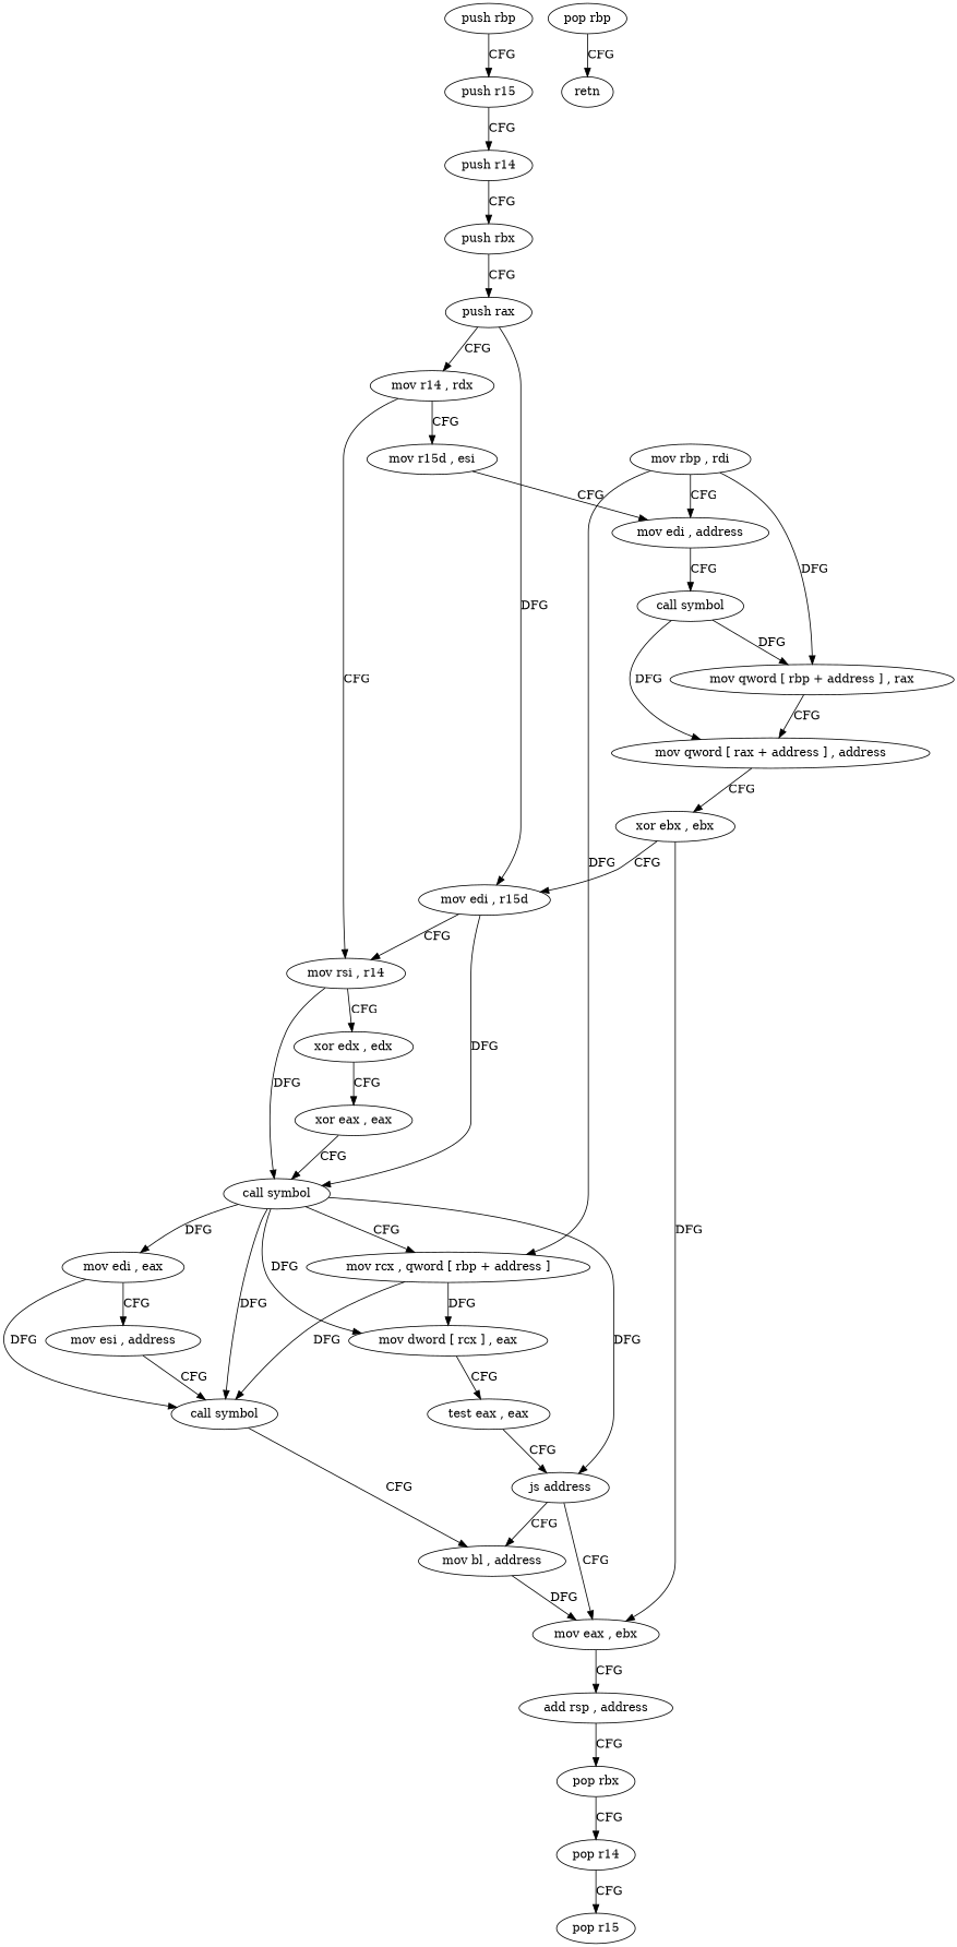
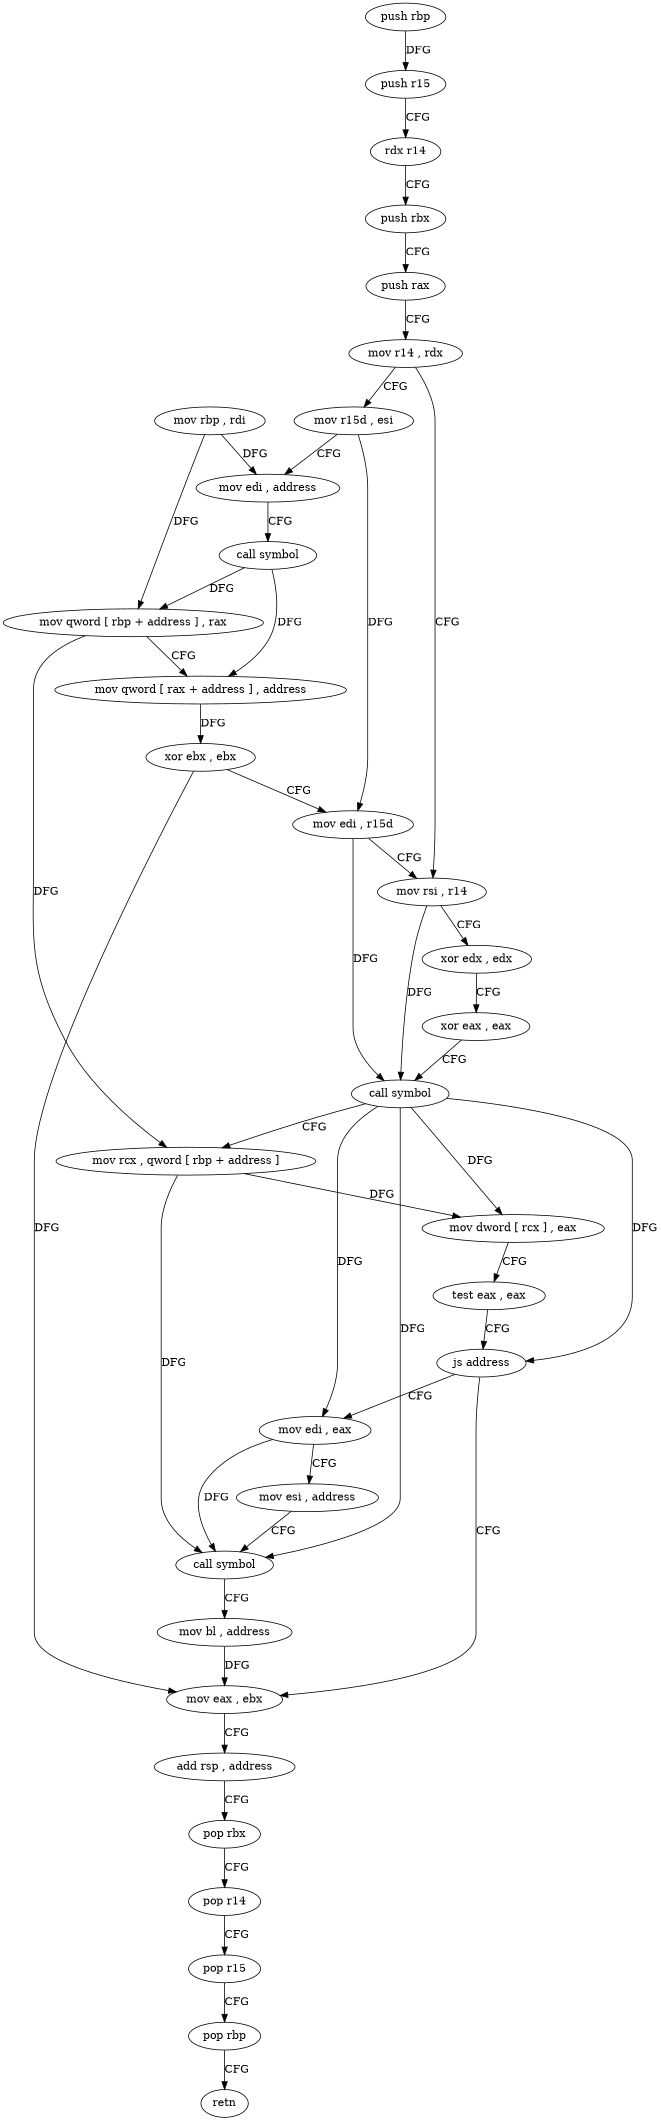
  digraph {
    n1 [label="push rbp"]
    n2 [label="push r15"]
-   n3 [label="push r14"]
+   n3 [label="rdx r14"]
    n4 [label="push rbx"]
    n5 [label="push rax"]
    n6 [label="mov r14 , rdx"]
    n7 [label="mov r15d , esi"]
    n8 [label="mov rsi , r14"]
    n9 [label="mov edi , r15d"]
    n10 [label="mov edi , address"]
    n11 [label="call symbol"]
    n12 [label="xor edx , edx"]
    n13 [label="mov rbp , rdi"]
    n14 [label="mov qword [ rbp + address ] , rax"]
    n15 [label="mov rcx , qword [ rbp + address ]"]
    n16 [label="call symbol"]
    n17 [label="mov qword [ rax + address ] , address"]
    n18 [label="mov dword [ rcx ] , eax"]
    n19 [label="call symbol"]
    n20 [label="xor ebx , ebx"]
    n21 [label="mov eax , ebx"]
    n22 [label="add rsp , address"]
    n23 [label="mov bl , address"]
    n24 [label="js address"]
    n25 [label="mov edi , eax"]
    n26 [label="xor eax , eax"]
    n27 [label="test eax , eax"]
    n28 [label="mov esi , address"]
    n29 [label="pop rbx"]
    n30 [label=retn]
    n31 [label="pop r14"]
    n32 [label="pop r15"]
    n33 [label="pop rbp"]
-   n1 -> n2 [label=CFG]
+   n1 -> n2 [label=DFG]
    n2 -> n3 [label=CFG]
    n3 -> n4 [label=CFG]
    n4 -> n5 [label=CFG]
    n5 -> n6 [label=CFG]
    n6 -> n7 [label=CFG]
    n6 -> n8 [label=CFG]
-   n5 -> n9 [label=DFG]
+   n7 -> n9 [label=DFG]
    n7 -> n10 [label=CFG]
    n8 -> n11 [label=DFG]
    n8 -> n12 [label=CFG]
    n9 -> n8 [label=CFG]
    n9 -> n11 [label=DFG]
    n10 -> n16 [label=CFG]
    n11 -> n15 [label=CFG]
    n11 -> n18 [label=DFG]
    n11 -> n19 [label=DFG]
    n11 -> n24 [label=DFG]
    n11 -> n25 [label=DFG]
    n12 -> n26 [label=CFG]
-   n13 -> n10 [label=CFG]
+   n13 -> n10 [label=DFG]
    n13 -> n14 [label=DFG]
-   n13 -> n15 [label=DFG]
+   n14 -> n15 [label=DFG]
    n14 -> n17 [label=CFG]
    n15 -> n18 [label=DFG]
    n15 -> n19 [label=DFG]
    n16 -> n14 [label=DFG]
    n16 -> n17 [label=DFG]
-   n17 -> n20 [label=CFG]
+   n17 -> n20 [label=DFG]
    n18 -> n27 [label=CFG]
    n19 -> n23 [label=CFG]
    n20 -> n9 [label=CFG]
    n20 -> n21 [label=DFG]
    n21 -> n22 [label=CFG]
    n22 -> n29 [label=CFG]
    n23 -> n21 [label=DFG]
    n24 -> n21 [label=CFG]
-   n24 -> n23 [label=CFG]
+   n24 -> n25 [label=CFG]
    n25 -> n19 [label=DFG]
    n25 -> n28 [label=CFG]
    n26 -> n11 [label=CFG]
    n27 -> n24 [label=CFG]
    n28 -> n19 [label=CFG]
    n29 -> n31 [label=CFG]
    n31 -> n32 [label=CFG]
+   n32 -> n33 [label=CFG]
    n33 -> n30 [label=CFG]
  }
